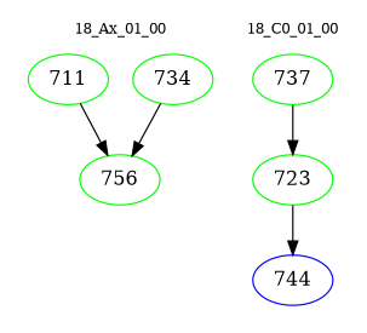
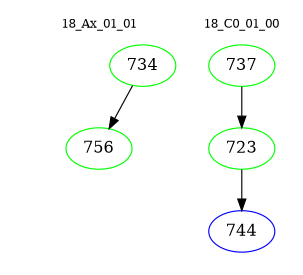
  digraph {
    node [color=green]
    edge [color=black]
    n1 [label=734]
-   n2 [label=711]
    n3 [label=756]
    n4 [label=737]
    n5 [label=723]
    n6 [color=blue label=744]
    subgraph cluster_1 {
      color=white
      fontsize=10
-     label="18_Ax_01_00"
+     label="18_Ax_01_01"
      n1
-     n2
      n3
    }
    subgraph cluster_2 {
      color=white
      fontsize=10
      label="18_C0_01_00"
      n4
      n5
      n6
    }
    n1 -> n3
-   n2 -> n3
    n4 -> n5
    n5 -> n6
  }
